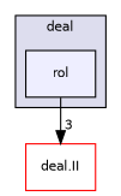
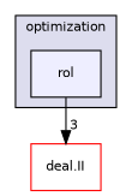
  digraph {
    compound=true
    node [fontname=Helvetica fontsize=10 shape=box style=filled]
    n1 [fillcolor="#eeeeff" label=rol pencolor=black]
    n2 [color=red fillcolor=white label="deal.II"]
    subgraph cluster_1 {
      bgcolor="#ddddee"
      fontname=Helvetica
      fontsize=10
-     label=deal
+     label=optimization
      pencolor=black
      n1
    }
    n1 -> n2 [headlabel=3 labeldistance=1.5 labelfontname=Helvetica labelfontsize=10]
  }
